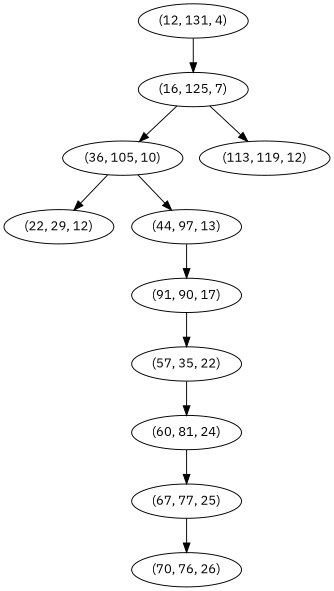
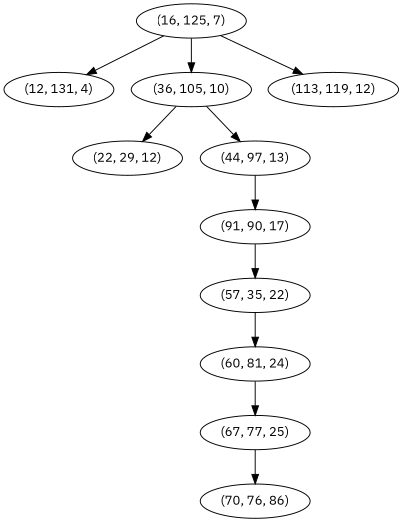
  digraph {
    fontname="IBM Plex Sans"
    node [fontname="IBM Plex Sans"]
    edge [fontname="IBM Plex Sans"]
    "(12, 131, 4)"
    "(16, 125, 7)"
    "(36, 105, 10)"
    "(113, 119, 12)"
    "(22, 29, 12)"
    "(44, 97, 13)"
    n7 [label="(91, 90, 17)"]
    n8 [label="(57, 35, 22)"]
    "(60, 81, 24)"
    "(67, 77, 25)"
-   "(70, 76, 26)"
-   "(12, 131, 4)" -> "(16, 125, 7)"
+   "(70, 76, 26)" [label="(70, 76, 86)"]
+   "(16, 125, 7)" -> "(12, 131, 4)"
    "(16, 125, 7)" -> "(36, 105, 10)"
    "(16, 125, 7)" -> "(113, 119, 12)"
    "(36, 105, 10)" -> "(22, 29, 12)"
    "(36, 105, 10)" -> "(44, 97, 13)"
    "(44, 97, 13)" -> n7
    n7 -> n8
    n8 -> "(60, 81, 24)"
    "(60, 81, 24)" -> "(67, 77, 25)"
    "(67, 77, 25)" -> "(70, 76, 26)"
  }
